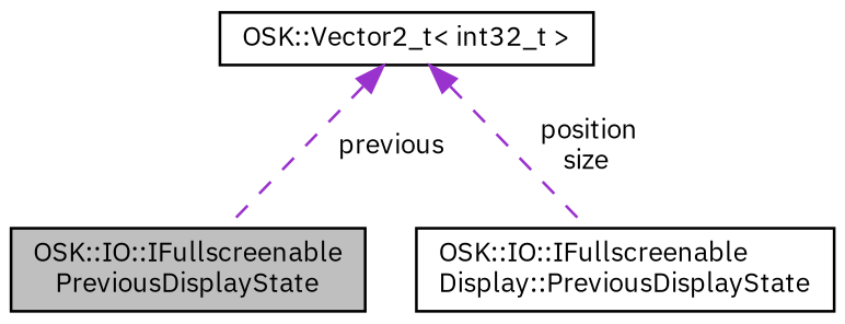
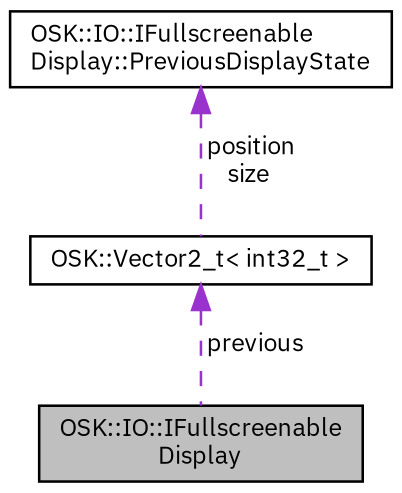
  digraph {
    fontname="IBM Plex Sans"
    node [color=black fillcolor=white fontname="IBM Plex Sans" fontsize=10 shape=record style=filled]
    edge [color=darkorchid3 dir=back fontname="IBM Plex Sans" fontsize=10 labelfontname=Helvetica labelfontsize=10 style=dashed]
-   n1 [fillcolor=grey75 fontcolor=black height=0.2 label="OSK::IO::IFullscreenable\lPreviousDisplayState" width=0.4]
+   n1 [fillcolor=grey75 fontcolor=black height=0.2 label="OSK::IO::IFullscreenable\lDisplay" width=0.4]
    n2 [height=0.2 label="OSK::IO::IFullscreenable\lDisplay::PreviousDisplayState" width=0.4]
    n3 [height=0.2 label="OSK::Vector2_t\< int32_t \>" width=0.4]
    n3 -> n1 [label=" previous"]
-   n3 -> n2 [label=" position\nsize"]
+   n2 -> n3 [label=" position\nsize"]
  }
